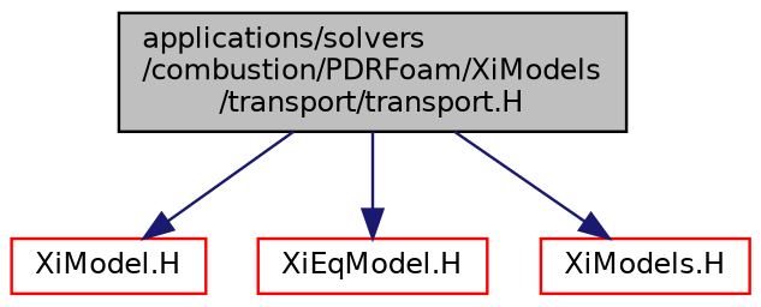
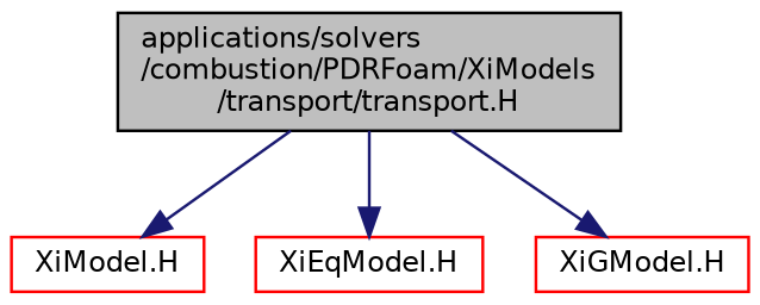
  digraph {
    node [color=red fontname=Helvetica fontsize=10 shape=record]
    edge [color=midnightblue fontname=Helvetica fontsize=10 labelfontname=Helvetica labelfontsize=10 style=solid]
    n1 [color=black fillcolor=grey75 fontcolor=black height=0.2 label="applications/solvers\l/combustion/PDRFoam/XiModels\l/transport/transport.H" style=filled width=0.4]
    n2 [height=0.2 label="XiModel.H" width=0.4]
    n3 [height=0.2 label="XiEqModel.H" width=0.4]
-   n4 [height=0.2 label="XiModels.H" width=0.4]
+   n4 [height=0.2 label="XiGModel.H" width=0.4]
    n1 -> n2
    n1 -> n3
    n1 -> n4
  }
